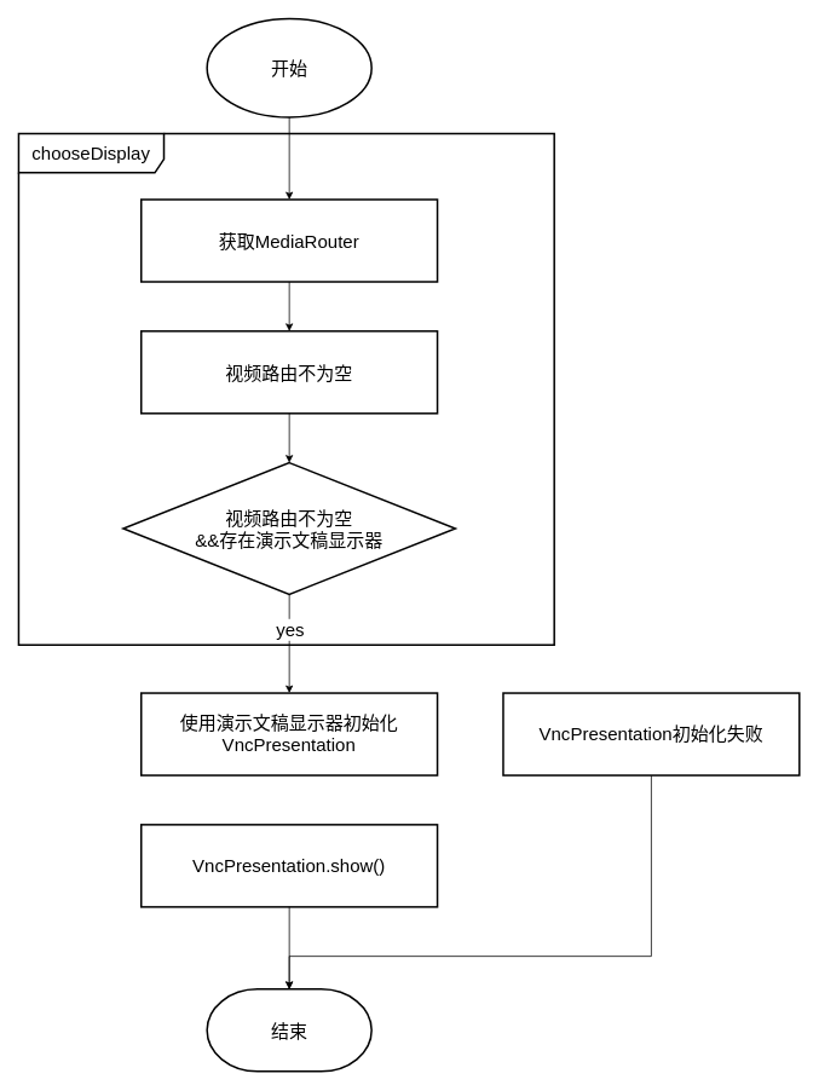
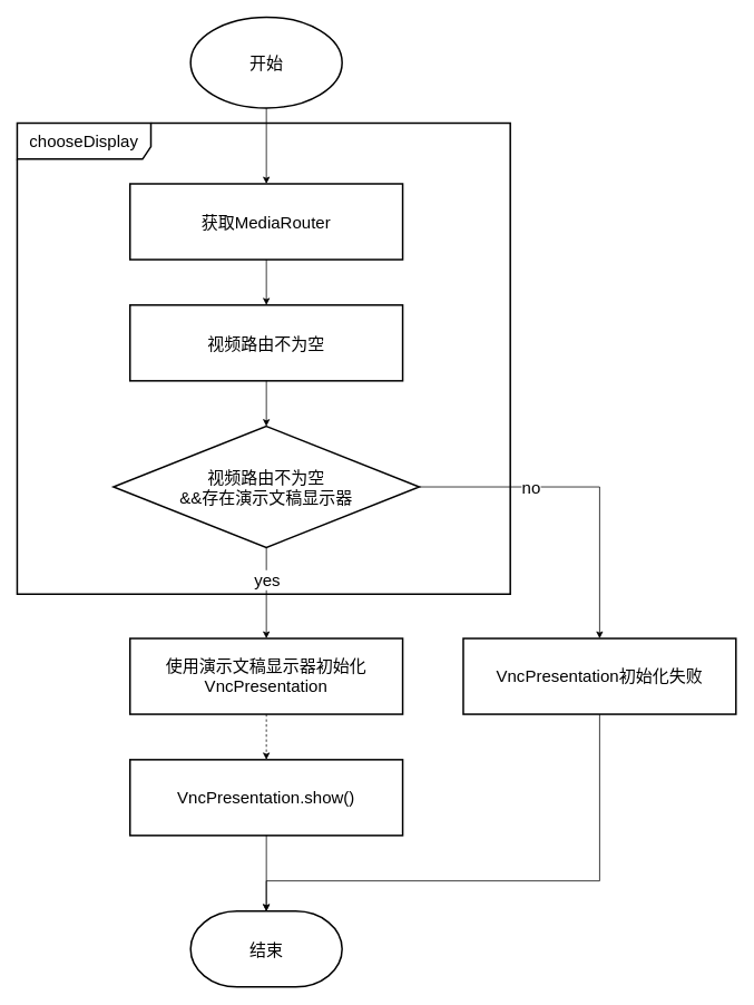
  <mxCell id="0" />
  <mxCell id="1" parent="0" />
  <mxCell id="2" value="开始" style="strokeWidth=2;html=1;shape=mxgraph.flowchart.start_1;whiteSpace=wrap;fontSize=20;" vertex="1" parent="1"><mxGeometry x="227.5" y="20" width="181.25" height="108.75" as="geometry" /></mxCell>
  <mxCell id="3" value="获取MediaRouter" style="rounded=0;whiteSpace=wrap;html=1;absoluteArcSize=1;arcSize=14;strokeWidth=2;fontSize=20;" vertex="1" parent="1"><mxGeometry x="155" y="219.375" width="326.25" height="90.625" as="geometry" /></mxCell>
  <mxCell id="4" value="" style="edgeStyle=orthogonalEdgeStyle;rounded=0;orthogonalLoop=1;jettySize=auto;html=1;fontSize=20;" edge="1" parent="1" source="2" target="3"><mxGeometry x="60" y="330" as="geometry" /></mxCell>
  <mxCell id="5" value="视频路由不为空" style="rounded=0;whiteSpace=wrap;html=1;absoluteArcSize=1;arcSize=14;strokeWidth=2;fontSize=20;" vertex="1" parent="1"><mxGeometry x="155" y="364.375" width="326.25" height="90.625" as="geometry" /></mxCell>
  <mxCell id="6" style="edgeStyle=orthogonalEdgeStyle;rounded=0;orthogonalLoop=1;jettySize=auto;html=1;exitX=0.5;exitY=1;exitDx=0;exitDy=0;entryX=0.5;entryY=0;entryDx=0;entryDy=0;fontSize=20;" edge="1" parent="1" source="3" target="5"><mxGeometry x="60" y="330" as="geometry" /></mxCell>
  <mxCell id="7" value="视频路由不为空&lt;br style=&quot;font-size: 20px;&quot;&gt;&amp;amp;&amp;amp;存在演示文稿显示器" style="strokeWidth=2;html=1;shape=mxgraph.flowchart.decision;whiteSpace=wrap;fontSize=20;" vertex="1" parent="1"><mxGeometry x="135.171" y="509.375" width="365.889" height="145" as="geometry" /></mxCell>
  <mxCell id="8" style="edgeStyle=orthogonalEdgeStyle;rounded=0;orthogonalLoop=1;jettySize=auto;html=1;exitX=0.5;exitY=1;exitDx=0;exitDy=0;entryX=0.5;entryY=0;entryDx=0;entryDy=0;entryPerimeter=0;fontSize=20;" edge="1" parent="1" source="5" target="7"><mxGeometry x="60" y="330" as="geometry" /></mxCell>
  <mxCell id="9" value="使用演示文稿显示器初始化VncPresentation" style="rounded=0;whiteSpace=wrap;html=1;absoluteArcSize=1;arcSize=14;strokeWidth=2;fontSize=20;" vertex="1" parent="1"><mxGeometry x="155" y="763.125" width="326.25" height="90.625" as="geometry" /></mxCell>
  <mxCell id="10" value="VncPresentation.show()" style="rounded=0;whiteSpace=wrap;html=1;absoluteArcSize=1;arcSize=14;strokeWidth=2;fontSize=20;" vertex="1" parent="1"><mxGeometry x="155" y="908.125" width="326.25" height="90.625" as="geometry" /></mxCell>
+ <mxCell id="11" style="edgeStyle=orthogonalEdgeStyle;rounded=0;orthogonalLoop=1;jettySize=auto;html=1;exitX=0.5;exitY=1;exitDx=0;exitDy=0;dashed=1;fontSize=20;" edge="1" parent="1" source="9" target="10"><mxGeometry x="60" y="330" as="geometry"><Array as="points"><mxPoint x="318.125" y="871.875" /><mxPoint x="318.125" y="871.875" /></Array></mxGeometry></mxCell>
  <mxCell id="12" value="结束" style="strokeWidth=2;html=1;shape=mxgraph.flowchart.terminator;whiteSpace=wrap;rounded=0;fontSize=20;" vertex="1" parent="1"><mxGeometry x="227.5" y="1089.375" width="181.25" height="90.625" as="geometry" /></mxCell>
  <mxCell id="13" style="edgeStyle=orthogonalEdgeStyle;rounded=0;orthogonalLoop=1;jettySize=auto;html=1;exitX=0.5;exitY=1;exitDx=0;exitDy=0;entryX=0.5;entryY=0;entryDx=0;entryDy=0;entryPerimeter=0;fontSize=20;" edge="1" parent="1" source="10" target="12"><mxGeometry x="60" y="330" as="geometry" /></mxCell>
  <mxCell id="14" value="" style="endArrow=classic;html=1;exitX=0.5;exitY=1;exitDx=0;exitDy=0;exitPerimeter=0;entryX=0.5;entryY=0;entryDx=0;entryDy=0;fontSize=20;" edge="1" parent="1" source="7" target="9"><mxGeometry x="60" y="330" as="geometry"><mxPoint x="499.375" y="563.75" as="sourcePoint" /><mxPoint x="680.625" y="563.75" as="targetPoint" /></mxGeometry></mxCell>
  <mxCell id="15" value="yes" style="edgeLabel;resizable=0;html=1;align=center;verticalAlign=middle;fontSize=20;" connectable="0" vertex="1" parent="14"><mxGeometry relative="1" as="geometry"><mxPoint y="-16" as="offset" /></mxGeometry></mxCell>
  <mxCell id="16" style="edgeStyle=orthogonalEdgeStyle;rounded=0;orthogonalLoop=1;jettySize=auto;html=1;exitX=0.5;exitY=1;exitDx=0;exitDy=0;fontSize=20;" edge="1" parent="1" source="17" target="12"><mxGeometry x="60" y="330" as="geometry"><Array as="points"><mxPoint x="716.875" y="1053.125" /><mxPoint x="318.125" y="1053.125" /></Array></mxGeometry></mxCell>
  <mxCell id="17" value="VncPresentation初始化失败" style="rounded=0;whiteSpace=wrap;html=1;absoluteArcSize=1;arcSize=14;strokeWidth=2;fontSize=20;" vertex="1" parent="1"><mxGeometry x="553.75" y="763.125" width="326.25" height="90.625" as="geometry" /></mxCell>
+ <mxCell id="18" value="" style="endArrow=classic;html=1;exitX=1;exitY=0.5;exitDx=0;exitDy=0;exitPerimeter=0;entryX=0.5;entryY=0;entryDx=0;entryDy=0;edgeStyle=orthogonalEdgeStyle;rounded=0;fontSize=20;" edge="1" parent="1" source="7" target="17"><mxGeometry x="60" y="330" as="geometry"><mxPoint x="499.375" y="690.625" as="sourcePoint" /><mxPoint x="680.625" y="690.625" as="targetPoint" /></mxGeometry></mxCell>
+ <mxCell id="19" value="no" style="edgeLabel;resizable=0;html=1;align=center;verticalAlign=middle;fontSize=20;" connectable="0" vertex="1" parent="18"><mxGeometry relative="1" as="geometry"><mxPoint x="-66" as="offset" /></mxGeometry></mxCell>
  <mxCell id="20" value="chooseDisplay" style="shape=umlFrame;whiteSpace=wrap;html=1;rounded=0;strokeWidth=2;fillColor=none;width=160;height=43;flipH=0;fontSize=20;" vertex="1" parent="1"><mxGeometry x="20" y="146.88" width="590" height="563.12" as="geometry" /></mxCell>
